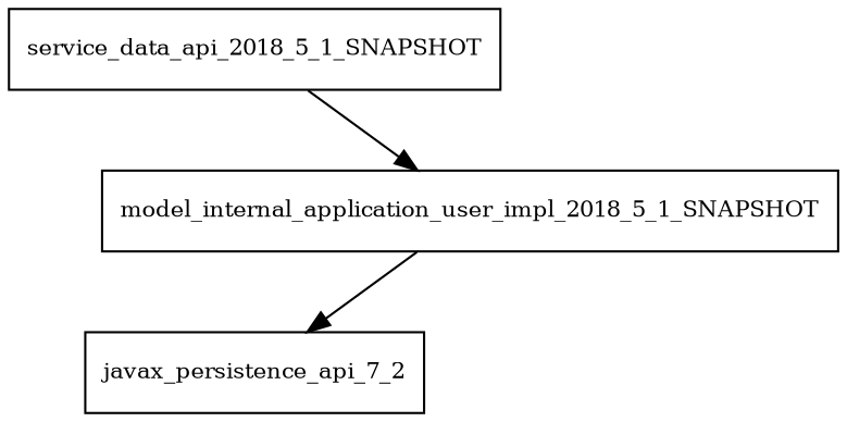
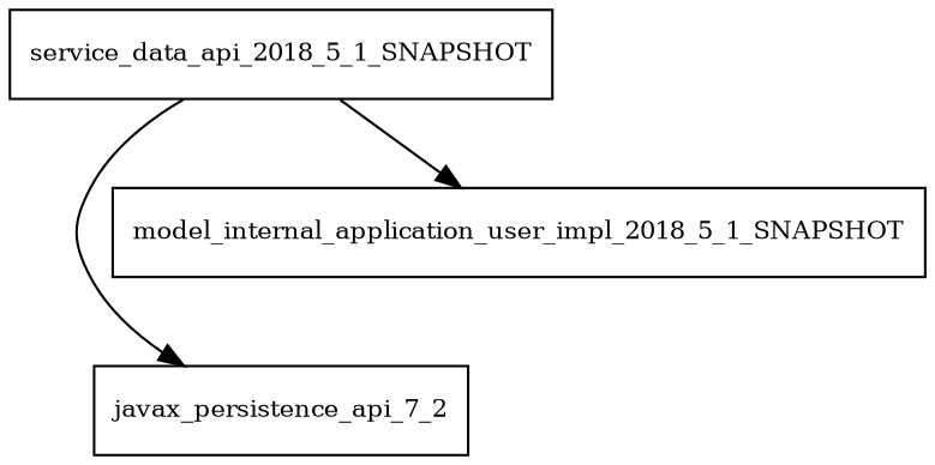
  digraph {
    node [fontsize=10.0 shape=box]
    n1 [label=javax_persistence_api_7_2]
    service_data_api_2018_5_1_SNAPSHOT
    model_internal_application_user_impl_2018_5_1_SNAPSHOT
-   model_internal_application_user_impl_2018_5_1_SNAPSHOT -> n1
+   service_data_api_2018_5_1_SNAPSHOT -> n1
    service_data_api_2018_5_1_SNAPSHOT -> model_internal_application_user_impl_2018_5_1_SNAPSHOT
  }
